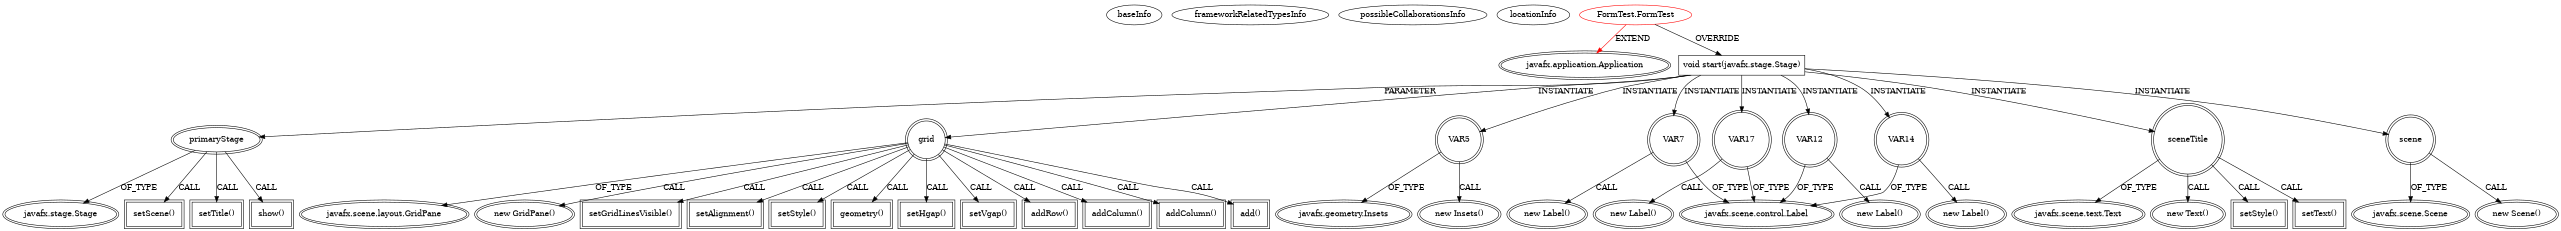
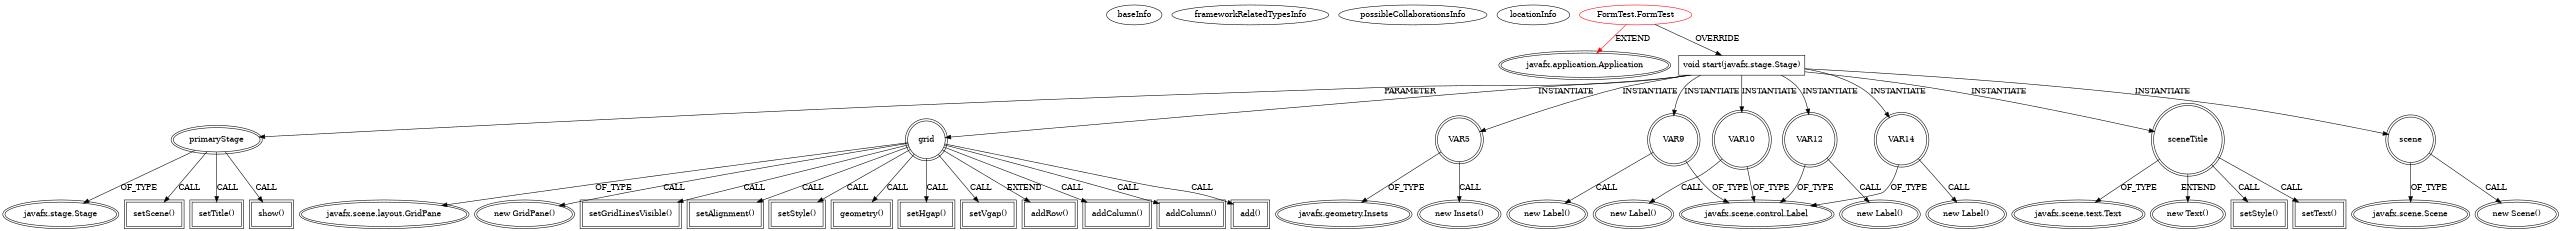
  digraph {
    node [isFrameworkType=true vertexType=INSIDE_CALL peripheries=2]
    baseInfo [category=extension_graph graphId=4588 isAnonymous=false possibleRelation=false isFrameworkType="" vertexType="" peripheries=""]
    frameworkRelatedTypesInfo [0="javafx.application.Application" isFrameworkType="" vertexType="" peripheries=""]
    possibleCollaborationsInfo [isFrameworkType="" vertexType="" peripheries=""]
    locationInfo [contextSignature=FormTest filePath="/ttitto-Java/Java-master/SoftUni/JavaFXTestProject/src/FormTest/FormTest.java" graphId=4588 projectName="ttitto-Java" isFrameworkType="" vertexType="" peripheries=""]
    n5 [color=red isFrameworkType=false label="FormTest.FormTest" vertexType=ROOT_CLIENT_CLASS_DECLARATION peripheries=""]
    n6 [label="javafx.application.Application" vertexType=FRAMEWORK_CLASS_TYPE]
    n7 [isFrameworkType=false label="void start(javafx.stage.Stage)" shape=box vertexType=OVERRIDING_METHOD_DECLARATION peripheries=""]
    n8 [label=primaryStage vertexType=PARAMETER_DECLARATION]
    n9 [label=grid shape=circle vertexType=VARIABLE_EXPRESION]
    n10 [label=VAR5 shape=circle vertexType=VARIABLE_EXPRESION]
-   n11 [label=VAR7 shape=circle vertexType=VARIABLE_EXPRESION]
-   n12 [label=VAR17 shape=circle vertexType=VARIABLE_EXPRESION]
+   n11 [label=VAR9 shape=circle vertexType=VARIABLE_EXPRESION]
+   n12 [label=VAR10 shape=circle vertexType=VARIABLE_EXPRESION]
    n13 [label=VAR12 shape=circle vertexType=VARIABLE_EXPRESION]
    n14 [label=VAR14 shape=circle vertexType=VARIABLE_EXPRESION]
    n15 [label=sceneTitle shape=circle vertexType=VARIABLE_EXPRESION]
    n16 [label=scene shape=circle vertexType=VARIABLE_EXPRESION]
    n17 [label="javafx.stage.Stage" vertexType=FRAMEWORK_CLASS_TYPE]
    n18 [label="setScene()" shape=box]
    n19 [label="setTitle()" shape=box]
    n20 [label="show()" shape=box]
    n21 [label="javafx.scene.layout.GridPane" vertexType=FRAMEWORK_CLASS_TYPE]
    n22 [label="new GridPane()" vertexType=CONSTRUCTOR_CALL]
    n23 [label="setGridLinesVisible()" shape=box]
    n24 [label="setAlignment()" shape=box]
    n25 [label="setStyle()" shape=box]
    n26 [label="geometry()" shape=box]
    n27 [label="setHgap()" shape=box]
    n28 [label="setVgap()" shape=box]
    n29 [label="addRow()" shape=box]
    n30 [label="addColumn()" shape=box]
    n31 [label="addColumn()" shape=box]
    n32 [label="add()" shape=box]
    n33 [label="javafx.geometry.Insets" vertexType=FRAMEWORK_CLASS_TYPE]
    n34 [label="new Insets()" vertexType=CONSTRUCTOR_CALL]
    n35 [label="javafx.scene.control.Label" vertexType=FRAMEWORK_CLASS_TYPE]
    n36 [label="new Label()" vertexType=CONSTRUCTOR_CALL]
    n37 [label="new Label()" vertexType=CONSTRUCTOR_CALL]
    n38 [label="new Label()" vertexType=CONSTRUCTOR_CALL]
    n39 [label="new Label()" vertexType=CONSTRUCTOR_CALL]
    n40 [label="javafx.scene.text.Text" vertexType=FRAMEWORK_CLASS_TYPE]
    n41 [label="new Text()" vertexType=CONSTRUCTOR_CALL]
    n42 [label="setStyle()" shape=box]
    n43 [label="setText()" shape=box]
    n44 [label="javafx.scene.Scene" vertexType=FRAMEWORK_CLASS_TYPE]
    n45 [label="new Scene()" vertexType=CONSTRUCTOR_CALL]
    n5 -> n6 [color=red label=EXTEND]
    n5 -> n7 [label=OVERRIDE]
    n7 -> n8 [label=PARAMETER]
    n7 -> n9 [label=INSTANTIATE]
    n7 -> n10 [label=INSTANTIATE]
    n7 -> n11 [label=INSTANTIATE]
    n7 -> n12 [label=INSTANTIATE]
    n7 -> n13 [label=INSTANTIATE]
    n7 -> n14 [label=INSTANTIATE]
    n7 -> n15 [label=INSTANTIATE]
    n7 -> n16 [label=INSTANTIATE]
    n8 -> n17 [label=OF_TYPE]
    n8 -> n18 [label=CALL]
    n8 -> n19 [label=CALL]
    n8 -> n20 [label=CALL]
    n9 -> n21 [label=OF_TYPE]
    n9 -> n22 [label=CALL]
    n9 -> n23 [label=CALL]
    n9 -> n24 [label=CALL]
    n9 -> n25 [label=CALL]
    n9 -> n26 [label=CALL]
    n9 -> n27 [label=CALL]
    n9 -> n28 [label=CALL]
-   n9 -> n29 [label=CALL]
+   n9 -> n29 [label=EXTEND]
    n9 -> n30 [label=CALL]
    n9 -> n31 [label=CALL]
    n9 -> n32 [label=CALL]
    n10 -> n33 [label=OF_TYPE]
    n10 -> n34 [label=CALL]
    n11 -> n35 [label=OF_TYPE]
    n11 -> n36 [label=CALL]
    n12 -> n35 [label=OF_TYPE]
    n12 -> n37 [label=CALL]
    n13 -> n35 [label=OF_TYPE]
    n13 -> n38 [label=CALL]
    n14 -> n35 [label=OF_TYPE]
    n14 -> n39 [label=CALL]
    n15 -> n40 [label=OF_TYPE]
-   n15 -> n41 [label=CALL]
+   n15 -> n41 [label=EXTEND]
    n15 -> n42 [label=CALL]
    n15 -> n43 [label=CALL]
    n16 -> n44 [label=OF_TYPE]
    n16 -> n45 [label=CALL]
  }
